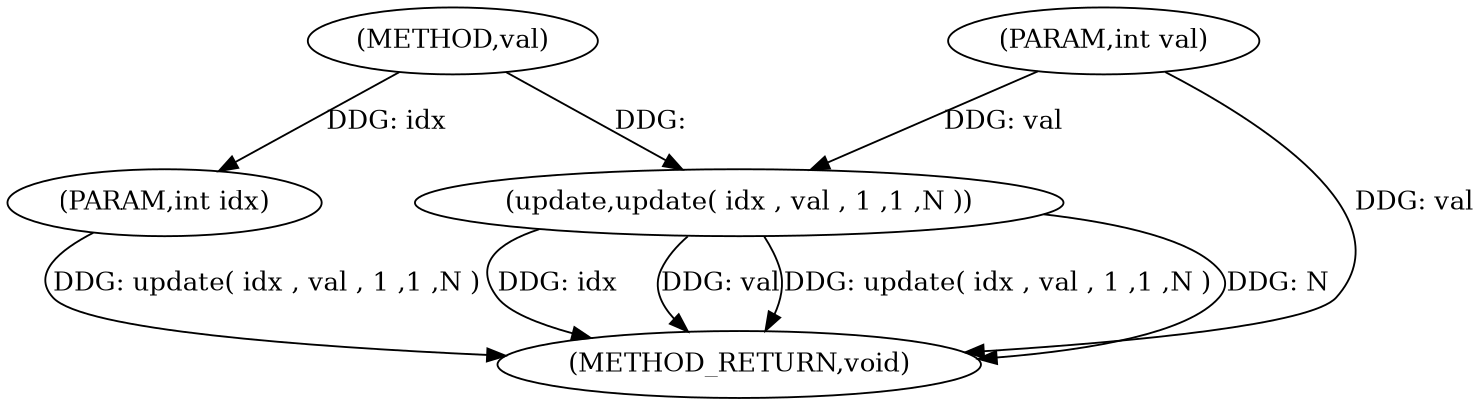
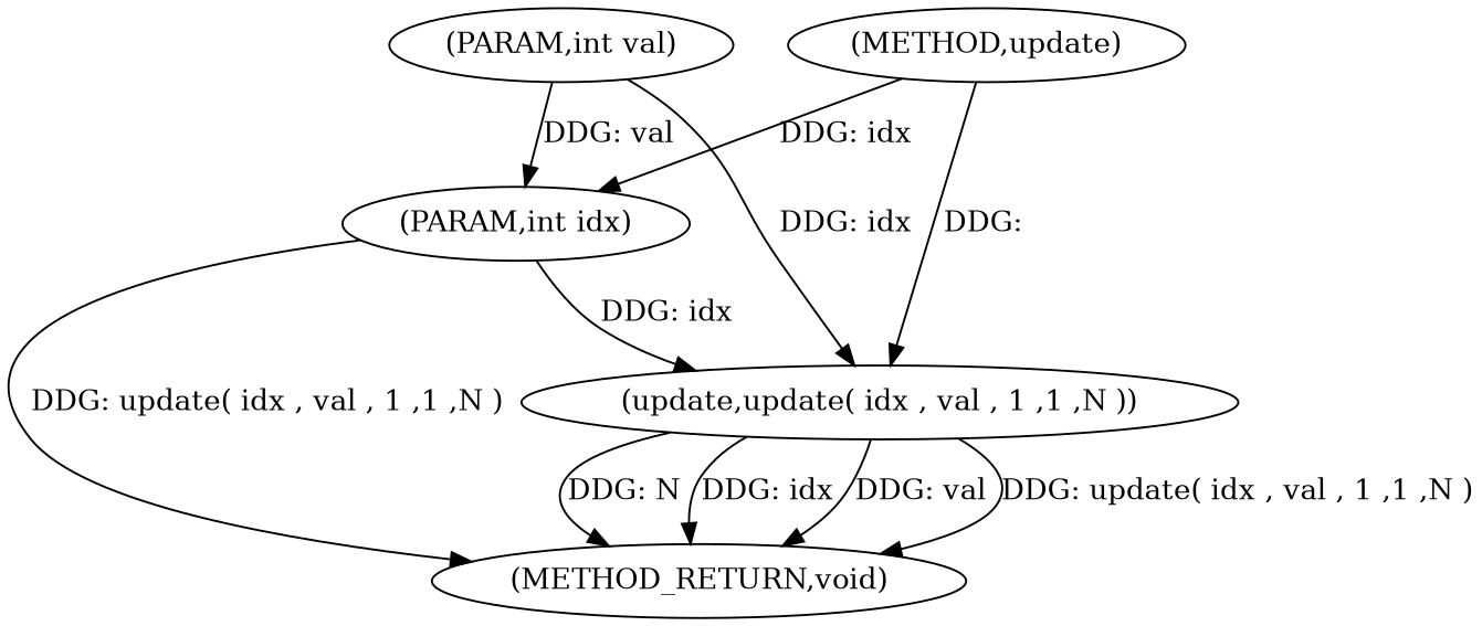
  digraph {
-   n1 [label="(METHOD,val)"]
+   n1 [label="(METHOD,update)"]
    n2 [label="(PARAM,int idx)"]
    n3 [label="(update,update( idx , val , 1 ,1 ,N ))"]
    n4 [label="(METHOD_RETURN,void)"]
    n5 [label="(PARAM,int val)"]
    n1 -> n2 [label="DDG: idx"]
    n1 -> n3 [label="DDG: "]
+   n2 -> n3 [label="DDG: idx"]
    n2 -> n4 [label="DDG: update( idx , val , 1 ,1 ,N )"]
    n3 -> n4 [label="DDG: idx"]
    n3 -> n4 [label="DDG: val"]
    n3 -> n4 [label="DDG: update( idx , val , 1 ,1 ,N )"]
    n3 -> n4 [label="DDG: N"]
-   n5 -> n3 [label="DDG: val"]
-   n5 -> n4 [label="DDG: val"]
+   n5 -> n3 [label="DDG: idx"]
+   n5 -> n2 [label="DDG: val"]
  }
